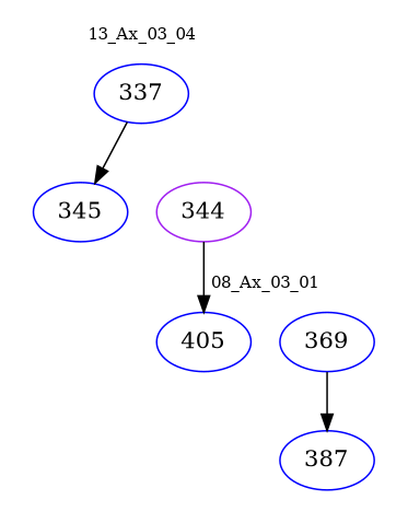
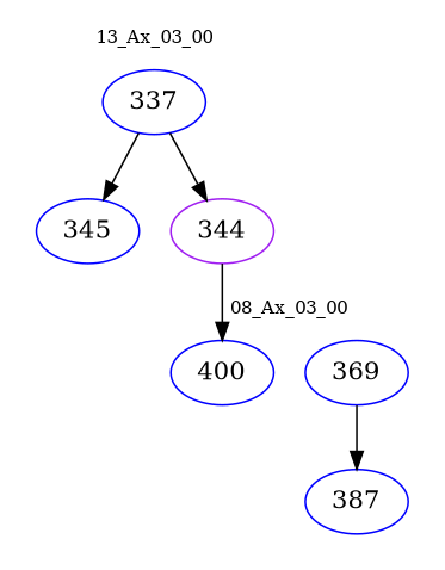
  digraph {
    node [color=blue]
    edge [color=black]
    n1 [label=337]
    n2 [label=345]
    n3 [color=purple label=344]
    n4 [label=369]
-   n5 [label=405]
+   n5 [label=400]
    n6 [label=387]
    subgraph cluster_1 {
      color=white
      fontsize=10
-     label="13_Ax_03_04"
+     label="13_Ax_03_00"
      n1
      n2
      n3
    }
    subgraph cluster_2 {
      color=white
      fontsize=10
-     label="08_Ax_03_01"
+     label="08_Ax_03_00"
      n4
      n5
      n6
    }
    n1 -> n2
+   n1 -> n3
    n3 -> n5
    n4 -> n6
  }
